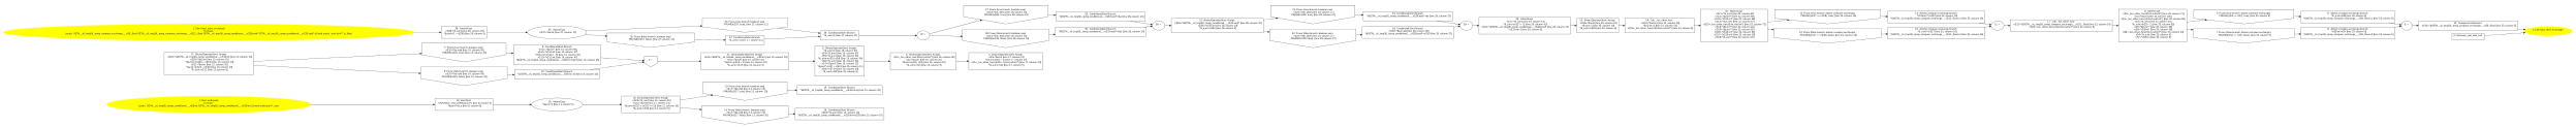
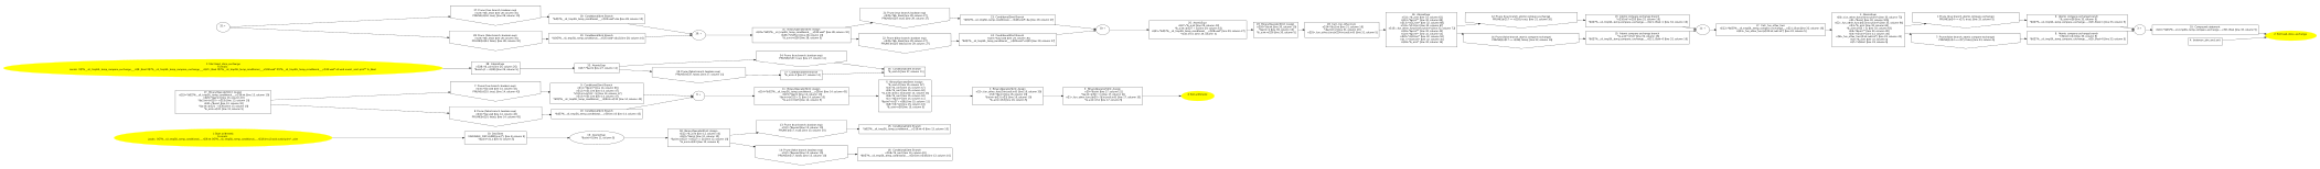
  digraph {
    fontname=Nunito
    rankdir=LR
    node [fontname=Nunito shape=box]
    edge [fontname=Nunito]
    n1 [color=yellow label="1: Start arithmetic\nFormals: \nLocals:  0$?%__sil_tmpSIL_temp_conditional___n$9:int 0$?%__sil_tmpSIL_temp_conditional___n$16:int a2:void a:void p:int* _a:int \n  " style=filled shape=""]
    n2 [label="20:  DeclStmt \n   VARIABLE_DECLARED(p:int*); [line 8, column 5]\n  *&p:int*=&_a [line 8, column 5]\n "]
    n3 [label="19:  AtomicExpr \n   *&a:int=0 [line 11, column 5]\n " shape=ellipse]
    n4 [label="18:  BinaryOperatorStmt: Assign \n   n$22=*&_a:int [line 12, column 10]\n  n$23=*&a:int [line 12, column 10]\n  *&a:int=(n$23 + (n$22 << 2)) [line 12, column 10]\n  *&_a:int=n$23 [line 12, column 5]\n "]
+   n5 [color=yellow label="2: Exit arithmetic \n  " style=filled shape=""]
    n6 [label="3:  BinaryOperatorStmt: Assign \n   n$0=*&a:int [line 17, column 21]\n  *&a:int=(n$0 ^ 1) [line 17, column 21]\n  n$1=_fun_other_func((n$0 + 5):int,null:int*) [line 17, column 10]\n  *&_a:int=n$1 [line 17, column 5]\n "]
    n7 [label="4:  BinaryOperatorStmt: Assign \n   n$2=_fun_other_func(0:int,null:int*) [line 16, column 39]\n  n$3=*&a:int [line 16, column 10]\n  *&a:int=(n$3 | n$2) [line 16, column 10]\n  *&_a:int=n$3 [line 16, column 5]\n "]
    n8 [label="5:  BinaryOperatorStmt: Assign \n   *&_a:int=0 [line 15, column 57]\n  n$4=*&_a:int [line 15, column 57]\n  n$5=*&_a:int [line 15, column 34]\n  *&_a:int=(n$5 | n$4) [line 15, column 34]\n  n$6=*&_a:int [line 15, column 34]\n  n$7=*&p:int* [line 15, column 11]\n  *&p:int*=(n$7 + n$6) [line 15, column 11]\n  n$8=*n$7:int [line 15, column 10]\n  *&_a:int=n$8 [line 15, column 5]\n "]
-   n9 [label="6: + \n  " shape=invhouse]
+   n9 [label="6: + \n  " shape=""]
    n10 [label="11:  BinaryOperatorStmt: Assign \n   n$14=*&0$?%__sil_tmpSIL_temp_conditional___n$9:int [line 14, column 43]\n  n$15=*&a:int [line 14, column 10]\n  *&a:int=(n$15 + 1) [line 14, column 10]\n  *&_a:int=n$15 [line 14, column 5]\n "]
    n11 [label="7: Prune (true branch, boolean exp) \n   n$10=*&a:void [line 14, column 43]\n  PRUNE(n$10, true); [line 14, column 43]\n " shape=invhouse]
    n12 [label="9:  ConditionalStmt Branch \n   n$11=*&p:int* [line 14, column 66]\n  n$12=*n$11:int [line 14, column 47]\n  *n$11:int=(n$12 - 5) [line 14, column 47]\n  n$13=*n$11:int [line 14, column 47]\n  *&0$?%__sil_tmpSIL_temp_conditional___n$9:int=n$13 [line 14, column 43]\n "]
    n13 [label="8: Prune (false branch, boolean exp) \n   n$10=*&a:void [line 14, column 43]\n  PRUNE(!n$10, false); [line 14, column 43]\n " shape=invhouse]
    n14 [label="10:  ConditionalStmt Branch \n   *&0$?%__sil_tmpSIL_temp_conditional___n$9:int=10 [line 14, column 43]\n "]
    n15 [label="17:  BinaryOperatorStmt: Assign \n   n$19=*&0$?%__sil_tmpSIL_temp_conditional___n$16:int [line 13, column 10]\n  n$20=*&a2:int [line 13, column 10]\n  *&a2:int=(n$20 + n$19) [line 13, column 10]\n  n$21=*&a:int [line 13, column 10]\n  *&a:int=(n$21 - n$20) [line 13, column 10]\n  *&_a:int=n$21 [line 13, column 5]\n "]
    n16 [label="13: Prune (true branch, boolean exp) \n   n$17=*&a:void [line 13, column 10]\n  PRUNE(n$17, true); [line 13, column 10]\n " shape=invhouse]
    n17 [label="15:  ConditionalStmt Branch \n   *&0$?%__sil_tmpSIL_temp_conditional___n$16:int=5 [line 13, column 10]\n "]
    n18 [label="14: Prune (false branch, boolean exp) \n   n$17=*&a:void [line 13, column 10]\n  PRUNE(!n$17, false); [line 13, column 10]\n " shape=invhouse]
    n19 [label="16:  ConditionalStmt Branch \n   n$18=*&_a:int [line 13, column 10]\n  *&0$?%__sil_tmpSIL_temp_conditional___n$16:int=n$18 [line 13, column 10]\n "]
    n20 [color=yellow label="1: Start load_store_exchange\nFormals: \nLocals:  0$?%__sil_tmpSIL_temp_compare_exchange___n$9:_Bool 0$?%__sil_tmpSIL_temp_compare_exchange___n$21:_Bool 0$?%__sil_tmpSIL_temp_conditional___n$28:void* 0$?%__sil_tmpSIL_temp_conditional___n$33:void* a2:void a:void _a:int p:int** b:_Bool \n  " style=filled shape=""]
    n21 [label="38:  AtomicExpr \n   n$38=*&_a:int [line 26, column 25]\n  *&a:int=(1 + n$38) [line 26, column 5]\n "]
-   n22 [label="33:  AtomicExpr \n   n$37=*&a:int [line 27, column 11]\n " shape=ellipse]
+   n22 [label="33:  AtomicExpr \n   n$37=*&a:int [line 27, column 11]\n "]
    n23 [label="34: Prune (true branch, boolean exp) \n   PRUNE(n$37, true); [line 27, column 11]\n " shape=invhouse]
    n24 [label="35: Prune (false branch, boolean exp) \n   PRUNE(!n$37, false); [line 27, column 11]\n " shape=invhouse]
    n25 [color=yellow label="2: Exit load_store_exchange \n  " style=filled shape=""]
    n26 [label="3: + \n  " shape=""]
    n27 [label="10:  Compound statement \n   n$10=*&0$?%__sil_tmpSIL_temp_compare_exchange___n$9:_Bool [line 33, column 5]\n "]
    n28 [label="4:  between_join_and_exit \n  "]
    n29 [label="5: Prune (true branch, atomic compare exchange) \n   PRUNE((n$4 == n$7), true); [line 33, column 5]\n " shape=invhouse]
    n30 [label="6:  Atomic compare exchange branch \n   *&_a:int=n$8 [line 33, column 5]\n  *&0$?%__sil_tmpSIL_temp_compare_exchange___n$9:_Bool=1 [line 33, column 5]\n "]
    n31 [label="7: Prune (false branch, atomic compare exchange) \n   PRUNE(!(n$4 == n$7), false); [line 33, column 5]\n " shape=invhouse]
    n32 [label="8:  Atomic compare exchange branch \n   *n$6:int=n$4 [line 33, column 5]\n  *&0$?%__sil_tmpSIL_temp_compare_exchange___n$9:_Bool=0 [line 33, column 5]\n "]
    n33 [label="9:  AtomicExpr \n   n$0=_fun_other_func(0:int,null:int*) [line 33, column 73]\n  n$1=*&a:int [line 33, column 105]\n  n$2=_fun_other_func(n$1:int,null:int*) [line 33, column 94]\n  n$3=*&_a:int [line 33, column 63]\n  *&_a:int=(n$3 + 1) [line 33, column 63]\n  n$5=*&p:int** [line 33, column 39]\n  n$6=*n$5:int* [line 33, column 38]\n  n$8=_fun_other_func(0:int,null:int*) [line 33, column 42]\n  n$4=*&_a:int [line 33, column 5]\n  n$7=*n$6:int [line 33, column 5]\n "]
    n34 [label="11: + \n  " shape=""]
    n35 [label="17:  Call _fun_other_func \n   n$22=*&0$?%__sil_tmpSIL_temp_compare_exchange___n$21:_Bool [line 32, column 16]\n  n$23=_fun_other_func(n$22:int,null:int*) [line 32, column 5]\n "]
    n36 [label="12: Prune (true branch, atomic compare exchange) \n   PRUNE((n$17 == n$18), true); [line 32, column 16]\n " shape=invhouse]
    n37 [label="13:  Atomic compare exchange branch \n   *n$16:int*=n$20 [line 32, column 16]\n  *&0$?%__sil_tmpSIL_temp_compare_exchange___n$21:_Bool=1 [line 32, column 16]\n "]
    n38 [label="14: Prune (false branch, atomic compare exchange) \n   PRUNE(!(n$17 == n$18), false); [line 32, column 16]\n " shape=invhouse]
    n39 [label="15:  Atomic compare exchange branch \n   *&_a:int*=n$17 [line 32, column 16]\n  *&0$?%__sil_tmpSIL_temp_compare_exchange___n$21:_Bool=0 [line 32, column 16]\n "]
    n40 [label="16:  AtomicExpr \n   n$11=*&_a:int [line 32, column 62]\n  n$12=*&p:int** [line 32, column 69]\n  n$13=*n$12:int* [line 32, column 68]\n  n$14=*n$13:int [line 32, column 67]\n  n$15=_fun_other_func(0:int,null:int*) [line 32, column 72]\n  n$16=*&p:int** [line 32, column 44]\n  n$19=*&p:int** [line 32, column 53]\n  n$20=*n$19:int* [line 32, column 52]\n  n$17=*n$16:int* [line 32, column 16]\n  n$18=*&_a:int* [line 32, column 16]\n "]
    n41 [label="18:  Call _fun_other_func \n   n$24=*&a2:int [line 31, column 16]\n  *&a2:int=2 [line 31, column 16]\n  n$25=_fun_other_func(n$24:int,null:int*) [line 31, column 5]\n "]
    n42 [label="19:  BinaryOperatorStmt: Assign \n   n$26=*&a:int [line 30, column 10]\n  *&a:int=2 [line 30, column 10]\n  *&_a:int=n$26 [line 30, column 5]\n "]
    n43 [label="20: + \n  " shape=""]
    n44 [label="25:  AtomicExpr \n   n$27=*&_a:int [line 29, column 43]\n  *&_a:int=(n$27 + 1) [line 29, column 43]\n  n$31=*&0$?%__sil_tmpSIL_temp_conditional___n$28:void* [line 29, column 27]\n  *n$31:int=1 [line 29, column 5]\n "]
    n45 [label="21: Prune (true branch, boolean exp) \n   n$29=*&b:_Bool [line 29, column 27]\n  PRUNE(n$29, true); [line 29, column 27]\n " shape=invhouse]
    n46 [label="23:  ConditionalStmt Branch \n   *&0$?%__sil_tmpSIL_temp_conditional___n$28:void*=&a [line 29, column 27]\n "]
    n47 [label="22: Prune (false branch, boolean exp) \n   n$29=*&b:_Bool [line 29, column 27]\n  PRUNE(!n$29, false); [line 29, column 27]\n " shape=invhouse]
    n48 [label="24:  ConditionalStmt Branch \n   n$30=*&a2:void [line 29, column 36]\n  *&0$?%__sil_tmpSIL_temp_conditional___n$28:void*=n$30 [line 29, column 27]\n "]
    n49 [label="26: + \n  " shape=""]
    n50 [label="31:  BinaryOperatorStmt: Assign \n   n$35=*&0$?%__sil_tmpSIL_temp_conditional___n$33:void* [line 28, column 10]\n  n$36=*n$35:int [line 28, column 10]\n  *&_a:int=n$36 [line 28, column 5]\n "]
    n51 [label="27: Prune (true branch, boolean exp) \n   n$34=*&b:_Bool [line 28, column 10]\n  PRUNE(n$34, true); [line 28, column 10]\n " shape=invhouse]
    n52 [label="29:  ConditionalStmt Branch \n   *&0$?%__sil_tmpSIL_temp_conditional___n$33:void*=&a [line 28, column 10]\n "]
    n53 [label="28: Prune (false branch, boolean exp) \n   n$34=*&b:_Bool [line 28, column 10]\n  PRUNE(!n$34, false); [line 28, column 10]\n " shape=invhouse]
    n54 [label="30:  ConditionalStmt Branch \n   *&0$?%__sil_tmpSIL_temp_conditional___n$33:void*=&a2 [line 28, column 10]\n "]
    n55 [label="32: + \n  " shape=""]
    n56 [label="36:  ConditionalStmt Branch \n   *&_a:int=5 [line 27, column 11]\n "]
    n57 [label="37:  ConditionalStmt Branch \n   *&_a:int=2 [line 27, column 11]\n "]
    n1 -> n2
    n2 -> n3
    n3 -> n4
    n4 -> n16
    n4 -> n18
+   n6 -> n5
    n7 -> n6
    n8 -> n7
    n9 -> n10
    n10 -> n8
    n11 -> n12
    n12 -> n9
    n13 -> n14
    n14 -> n9
    n15 -> n11
    n15 -> n13
    n16 -> n17
    n18 -> n19
    n20 -> n21
    n21 -> n22
    n22 -> n23
    n22 -> n24
    n23 -> n56
    n24 -> n57
    n26 -> n27
    n27 -> n25
    n28 -> n25
    n29 -> n30
    n30 -> n26
    n31 -> n32
    n32 -> n26
    n33 -> n29
    n33 -> n31
    n34 -> n35
    n35 -> n33
    n36 -> n37
    n37 -> n34
    n38 -> n39
    n39 -> n34
    n40 -> n36
    n40 -> n38
    n41 -> n40
    n42 -> n41
    n43 -> n44
    n44 -> n42
    n45 -> n46
    n46 -> n43
    n47 -> n48
    n48 -> n43
    n49 -> n50
    n50 -> n45
    n50 -> n47
    n51 -> n52
    n52 -> n49
    n53 -> n54
    n54 -> n49
    n55 -> n51
    n55 -> n53
-   n56 -> n55
    n57 -> n56
  }
